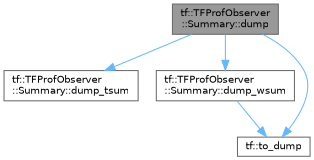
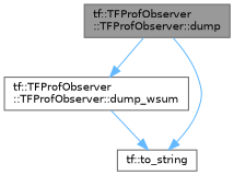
  digraph {
    rankdir=TB
    node [color=grey40 fillcolor=white fontname=Helvetica fontsize=10 shape=box style=filled]
    edge [color=steelblue1 fontname=Helvetica fontsize=10 labelfontname=Helvetica labelfontsize=10 style=solid]
-   n1 [color=gray40 fillcolor=grey60 fontcolor=black height=0.2 label="tf::TFProfObserver\l::Summary::dump" width=0.4]
-   n2 [height=0.2 label="tf::TFProfObserver\l::Summary::dump_tsum" width=0.4]
-   n3 [height=0.2 label="tf::TFProfObserver\l::Summary::dump_wsum" width=0.4]
-   n4 [height=0.2 label="tf::to_dump" width=0.4]
-   n1 -> n2
+   n1 [color=gray40 fillcolor=grey60 fontcolor=black height=0.2 label="tf::TFProfObserver\l::TFProfObserver::dump" width=0.4]
+   n3 [height=0.2 label="tf::TFProfObserver\l::TFProfObserver::dump_wsum" width=0.4]
+   n4 [height=0.2 label="tf::to_string" width=0.4]
    n1 -> n3
    n1 -> n4
    n3 -> n4
  }
